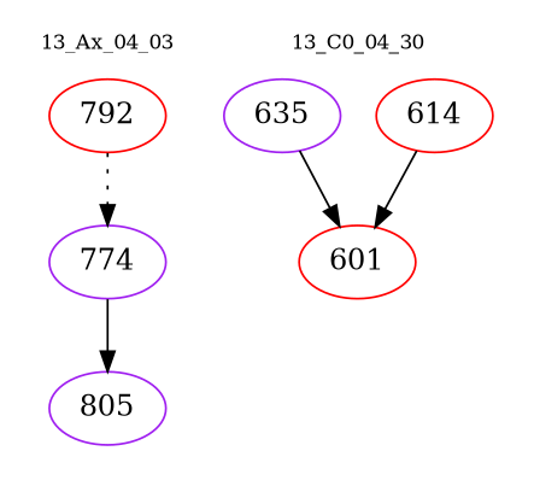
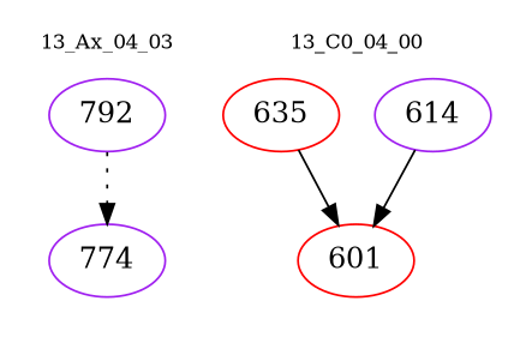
  digraph {
    node [color=red]
    edge [color=black style=solid]
-   n1 [label=792]
+   n1 [color=purple label=792]
    n2 [color=purple label=774]
-   n3 [color=purple label=805]
-   n4 [label=614]
+   n4 [color=purple label=614]
    n5 [label=601]
-   n6 [color=purple label=635]
+   n6 [label=635]
    subgraph cluster_1 {
      color=white
      fontsize=10
      label="13_Ax_04_03"
      n1
      n2
-     n3
    }
    subgraph cluster_2 {
      color=white
      fontsize=10
-     label="13_C0_04_30"
+     label="13_C0_04_00"
      n4
      n5
      n6
    }
    n1 -> n2 [style=dotted]
-   n2 -> n3
    n4 -> n5
    n6 -> n5
  }
